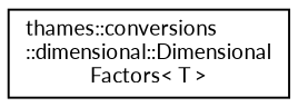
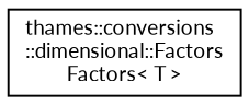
  digraph {
    rankdir=TB
    fontname=Lato
-   n1 [color=black fillcolor=white fontname=Lato fontsize=10 height=0.2 label="thames::conversions\l::dimensional::Dimensional\lFactors\< T \>" shape=record style=filled width=0.4]
+   n1 [color=black fillcolor=white fontname=Lato fontsize=10 height=0.2 label="thames::conversions\l::dimensional::Factors\lFactors\< T \>" shape=record style=filled width=0.4]
  }
